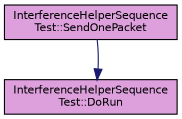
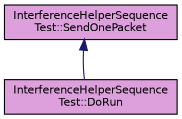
  digraph {
    rankdir=TB
    node [color=black fillcolor=plum fontname=Helvetica fontsize=10 shape=record style=filled]
    n1 [fontcolor=black height=0.2 label="InterferenceHelperSequence\lTest::SendOnePacket" width=0.4]
    n2 [height=0.2 label="InterferenceHelperSequence\lTest::DoRun" width=0.4]
-   n2 -> n1 [color=midnightblue dir=back fontname=Helvetica fontsize=10 labelfontname=Helvetica labelfontsize=10 style=solid]
+   n1 -> n2 [color=midnightblue dir=back fontname=Helvetica fontsize=10 labelfontname=Helvetica labelfontsize=10 style=solid]
  }
